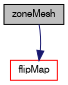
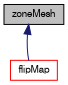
  digraph {
    rankdir=TB
    node [fontname=FreeSans fontsize=10 shape=record]
    n1 [color=black fillcolor=grey75 fontcolor=black height=0.2 label=zoneMesh style=filled width=0.4]
    n2 [color=red height=0.2 label=flipMap width=0.4]
-   n2 -> n1 [color=midnightblue dir=back fontname=FreeSans fontsize=10 labelfontname=FreeSans labelfontsize=10 style=solid]
+   n1 -> n2 [color=midnightblue dir=back fontname=FreeSans fontsize=10 labelfontname=FreeSans labelfontsize=10 style=solid]
  }
